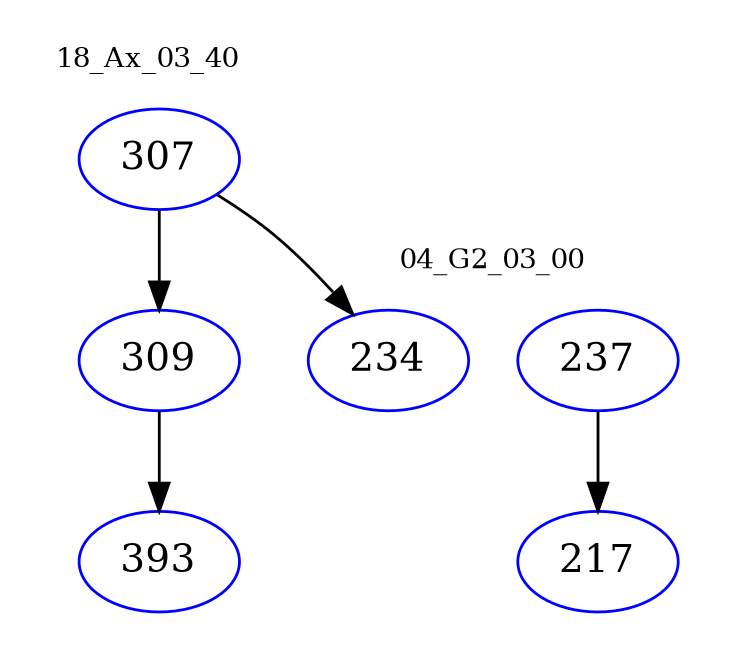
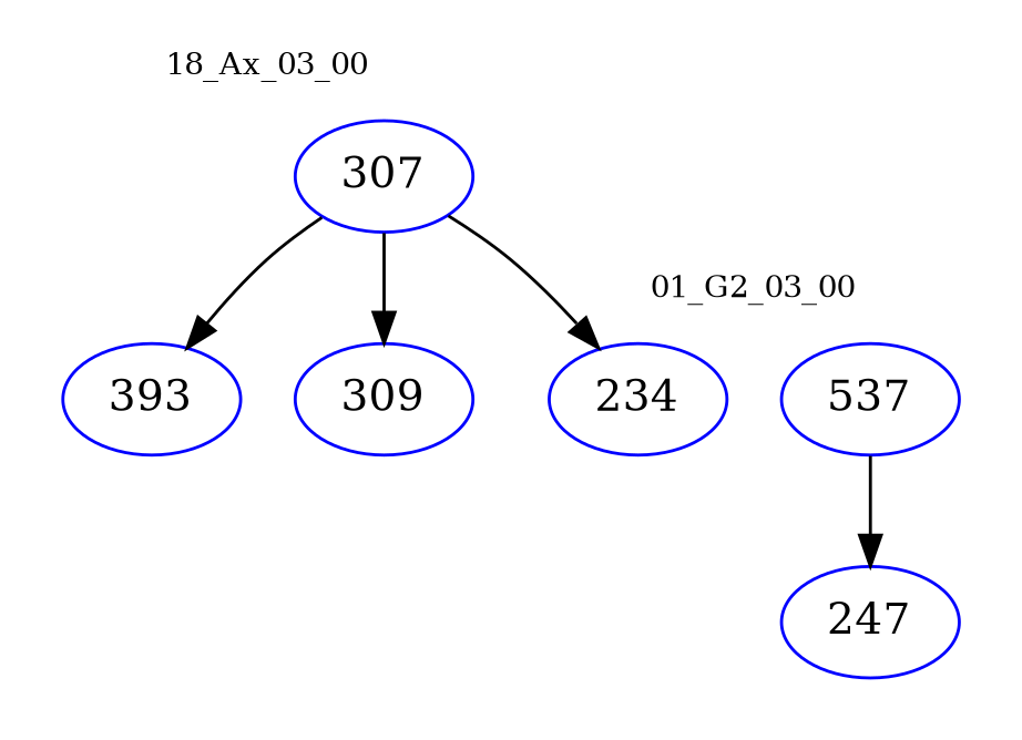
  digraph {
    node [color=blue]
    edge [color=black]
    n1 [label=307]
    n2 [label=393]
    n3 [label=309]
-   n4 [label=237]
+   n4 [label=537]
    n5 [label=234]
-   n6 [label=217]
+   n6 [label=247]
    subgraph cluster_1 {
      color=white
      fontsize=10
-     label="18_Ax_03_40"
+     label="18_Ax_03_00"
      n1
      n2
      n3
    }
    subgraph cluster_2 {
      color=white
      fontsize=10
-     label="04_G2_03_00"
+     label="01_G2_03_00"
      n4
      n5
      n6
    }
-   n3 -> n2
+   n1 -> n2
    n1 -> n3
    n1 -> n5
    n4 -> n6
  }
